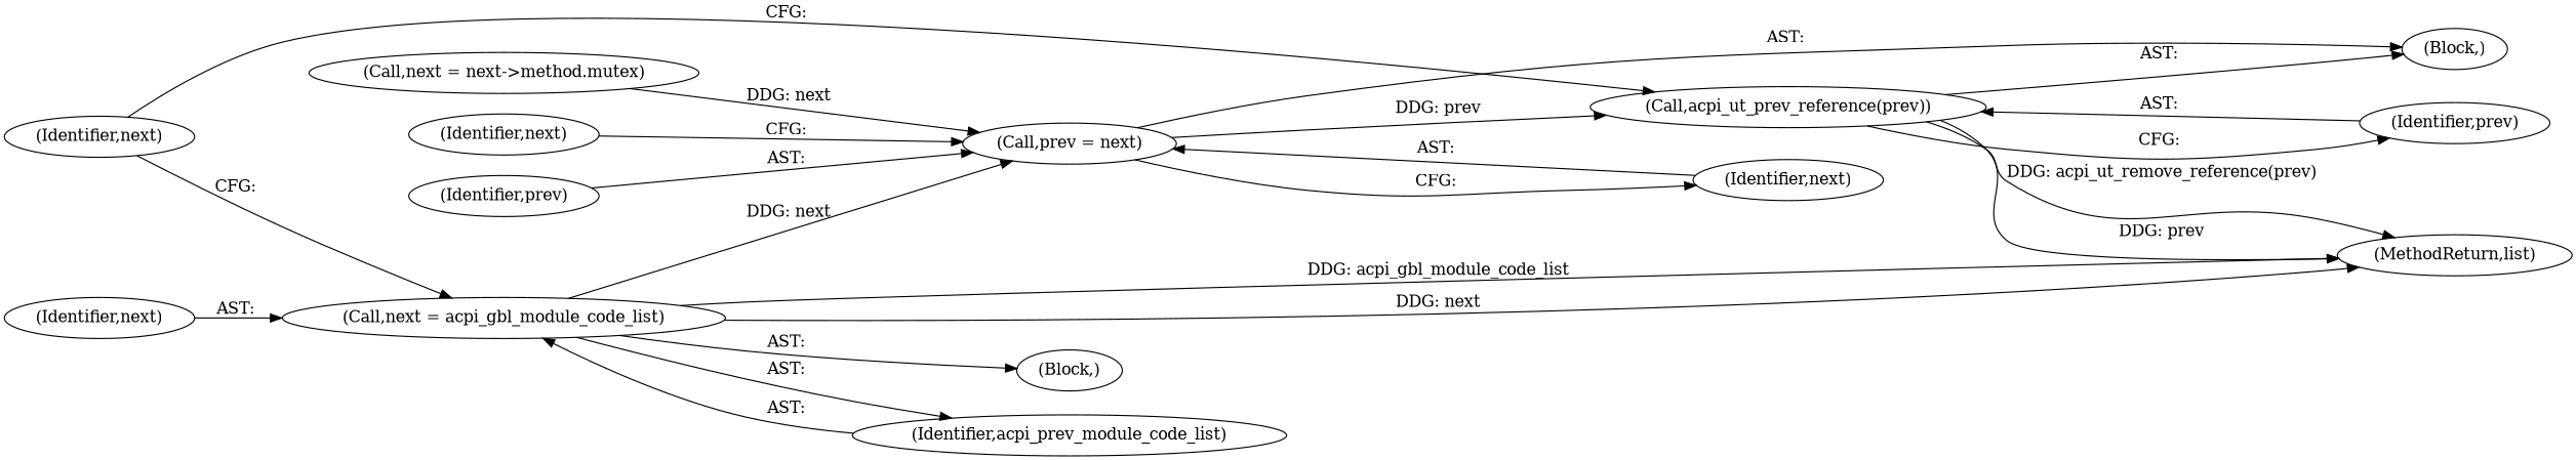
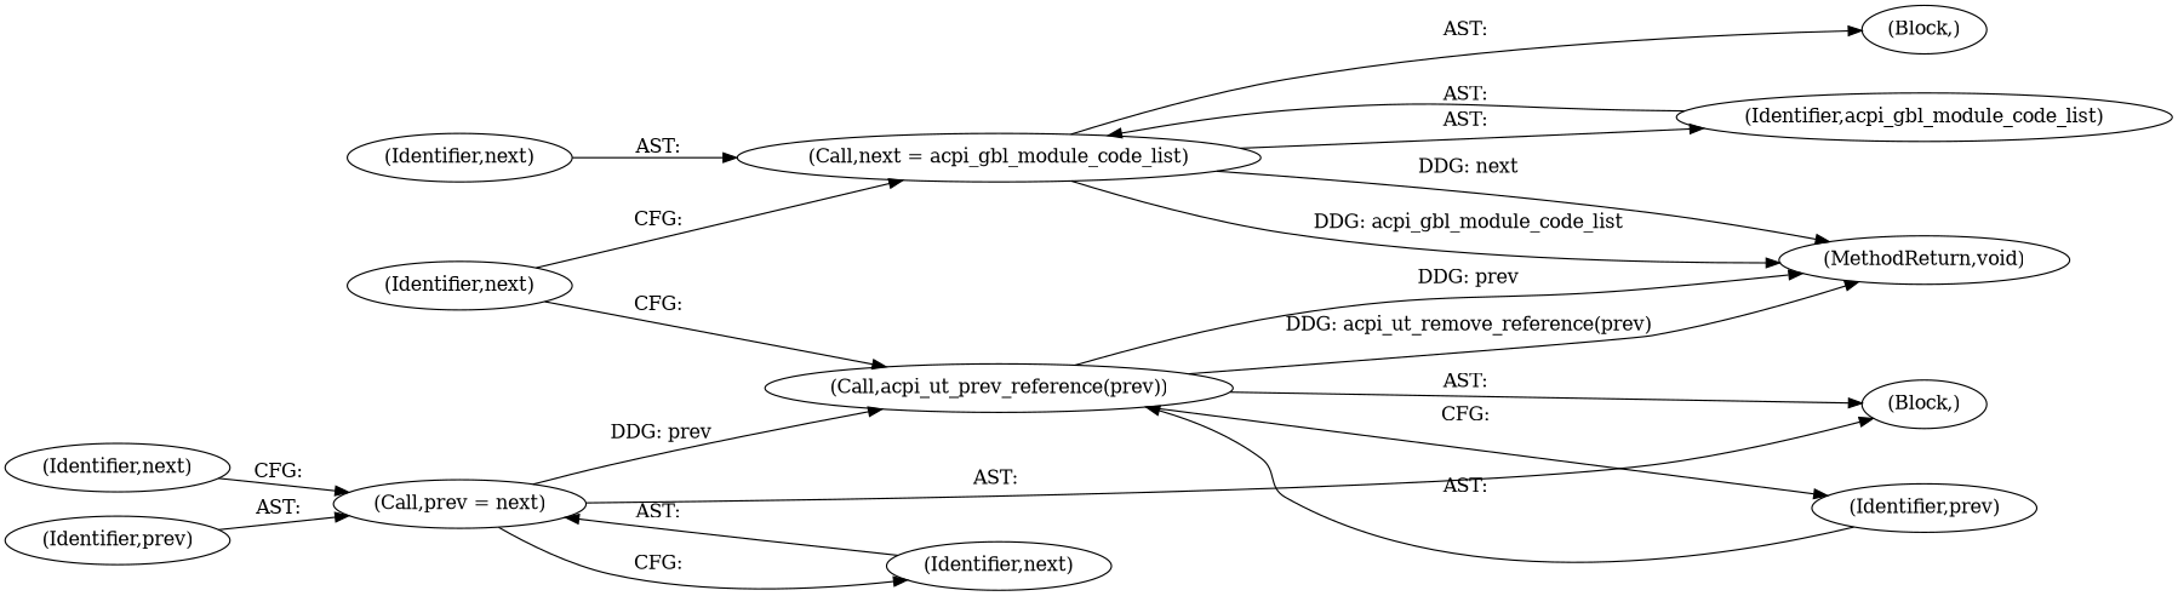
  digraph {
    rankdir=LR
    n1 [label="(Call,next = acpi_gbl_module_code_list)"]
    n2 [label="(Call,prev = next)"]
-   n3 [label="(Identifier,acpi_prev_module_code_list)"]
-   n4 [label="(MethodReturn,list)"]
+   n3 [label="(Identifier,acpi_gbl_module_code_list)"]
+   n4 [label="(MethodReturn,void)"]
    n5 [label="(Block,)"]
    n6 [label="(Call,acpi_ut_prev_reference(prev))"]
    n7 [label="(Block,)"]
    n8 [label="(Identifier,next)"]
    n9 [label="(Identifier,prev)"]
    n10 [label="(Identifier,next)"]
    n11 [label="(Identifier,next)"]
    n12 [label="(Identifier,next)"]
    n13 [label="(Identifier,prev)"]
-   n14 [label="(Call,next = next->method.mutex)"]
-   n1 -> n2 [label="DDG: next"]
    n1 -> n3 [label="AST: "]
    n1 -> n4 [label="DDG: acpi_gbl_module_code_list"]
    n1 -> n4 [label="DDG: next"]
    n1 -> n5 [label="AST: "]
    n2 -> n6 [label="DDG: prev"]
    n2 -> n7 [label="AST: "]
    n2 -> n8 [label="CFG: "]
    n3 -> n1 [label="AST: "]
    n6 -> n4 [label="DDG: acpi_ut_remove_reference(prev)"]
    n6 -> n4 [label="DDG: prev"]
    n6 -> n7 [label="AST: "]
    n6 -> n9 [label="CFG: "]
    n8 -> n2 [label="AST: "]
    n9 -> n6 [label="AST: "]
    n10 -> n1 [label="AST: "]
    n11 -> n1 [label="CFG: "]
    n11 -> n6 [label="CFG: "]
    n12 -> n2 [label="CFG: "]
    n13 -> n2 [label="AST: "]
-   n14 -> n2 [label="DDG: next"]
  }
